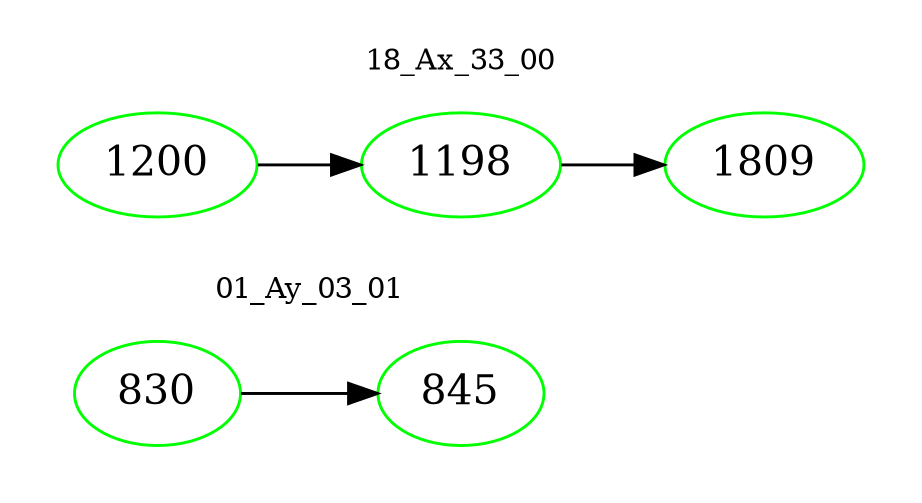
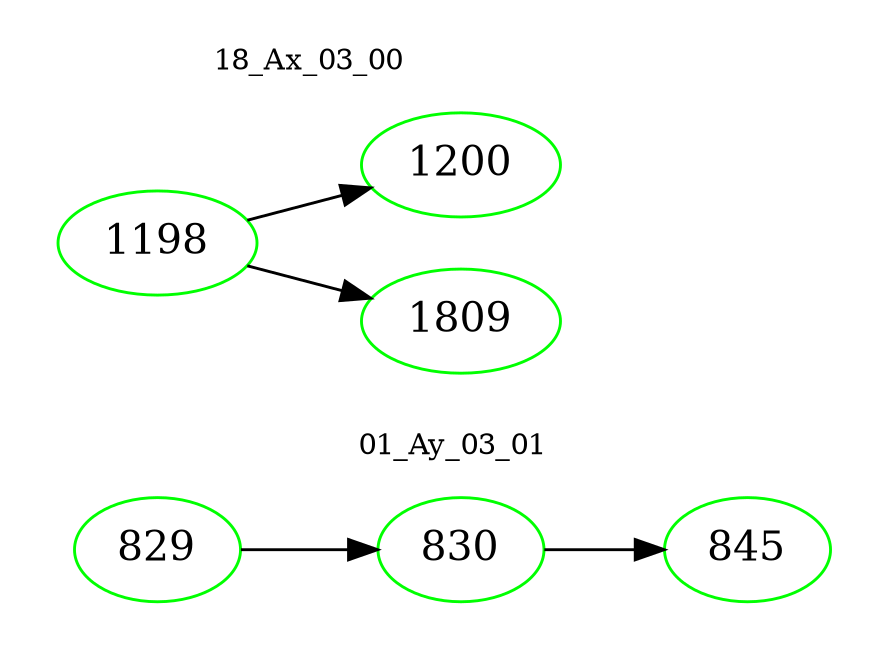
  digraph {
    fontname="DejaVu Serif"
    rankdir=LR
    node [color=green fontname="DejaVu Serif"]
    edge [color=black fontname="DejaVu Serif"]
+   n1 [label=829]
    n2 [label=845]
    n3 [label=830]
    n4 [label=1198]
    n5 [label=1809]
    n6 [label=1200]
    subgraph cluster_1 {
      color=white
      fontsize=10
      label="01_Ay_03_01"
+     n1
      n2
      n3
    }
    subgraph cluster_2 {
      color=white
      fontsize=10
-     label="18_Ax_33_00"
+     label="18_Ax_03_00"
      n4
      n5
      n6
    }
+   n1 -> n3
    n3 -> n2
    n4 -> n5
-   n6 -> n4
+   n4 -> n6
  }
